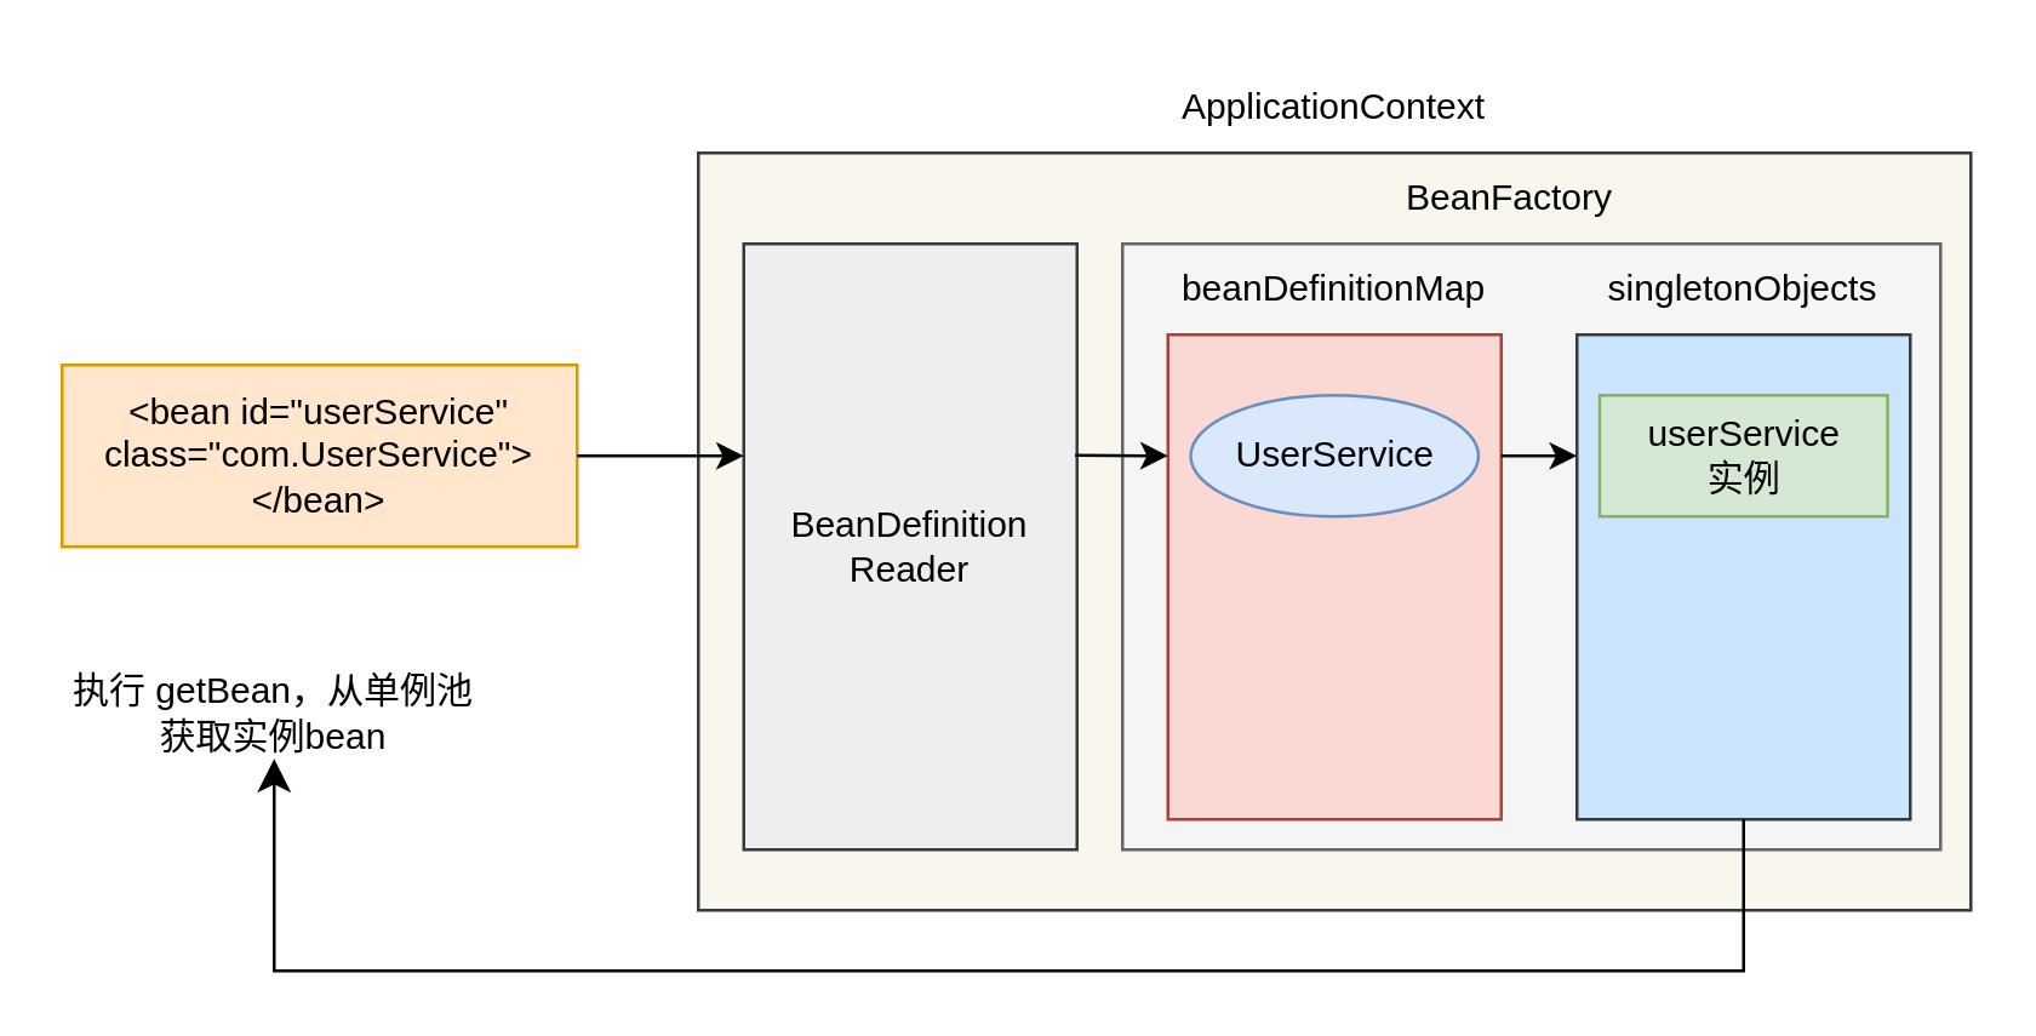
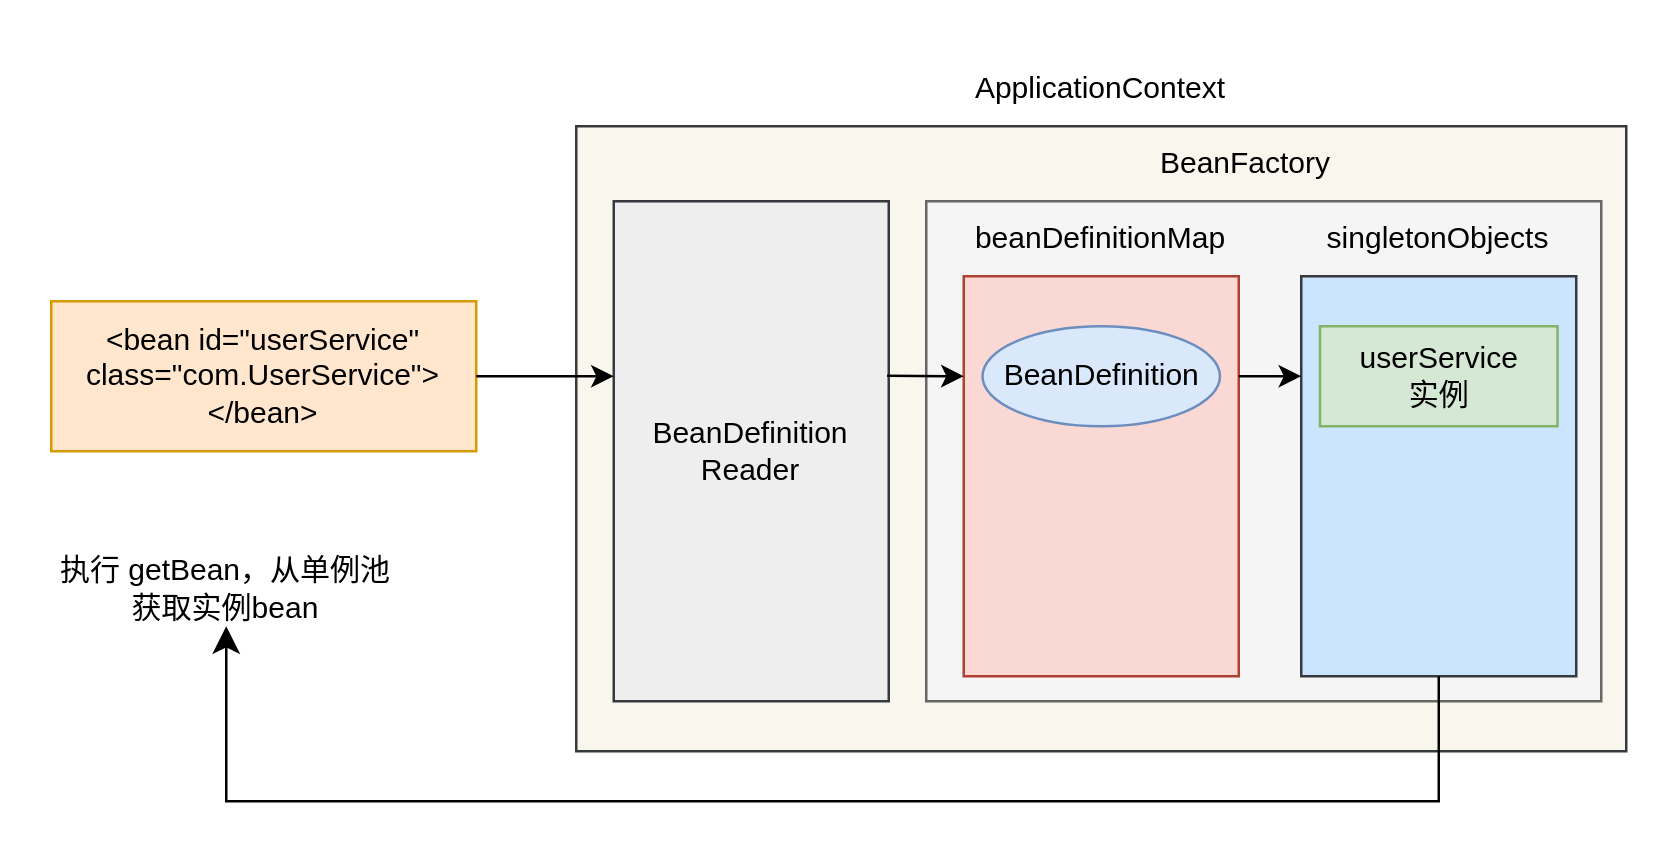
  <mxCell id="0" />
  <mxCell id="1" parent="0" />
  <mxCell id="2" value="&amp;lt;bean id=&quot;userService&quot; class=&quot;com.UserService&quot;&amp;gt;&amp;lt;/bean&amp;gt;" style="rounded=0;whiteSpace=wrap;html=1;fontSize=12;fillColor=#ffe6cc;strokeColor=#d79b00;" parent="1" vertex="1"><mxGeometry x="20" y="120" width="170" height="60" as="geometry" /></mxCell>
  <mxCell id="3" value="" style="rounded=0;whiteSpace=wrap;html=1;fontSize=16;fillColor=#f9f7ed;strokeColor=#36393d;" parent="1" vertex="1"><mxGeometry x="230" y="50" width="420" height="250" as="geometry" /></mxCell>
  <mxCell id="4" value="ApplicationContext" style="text;html=1;strokeColor=none;fillColor=none;align=center;verticalAlign=middle;whiteSpace=wrap;rounded=0;fontSize=12;" parent="1" vertex="1"><mxGeometry x="410" y="20" width="60" height="30" as="geometry" /></mxCell>
  <mxCell id="5" value="BeanDefinition&lt;br style=&quot;font-size: 12px;&quot;&gt;Reader" style="rounded=0;whiteSpace=wrap;html=1;fontSize=12;fillColor=#eeeeee;strokeColor=#36393d;" parent="1" vertex="1"><mxGeometry x="245" y="80" width="110" height="200" as="geometry" /></mxCell>
  <mxCell id="6" value="" style="rounded=0;whiteSpace=wrap;html=1;fontSize=16;fillColor=#f5f5f5;fontColor=#333333;strokeColor=#666666;" parent="1" vertex="1"><mxGeometry x="370" y="80" width="270" height="200" as="geometry" /></mxCell>
  <mxCell id="7" value="" style="rounded=0;whiteSpace=wrap;html=1;fontSize=16;fillColor=#fad9d5;strokeColor=#ae4132;" parent="1" vertex="1"><mxGeometry x="385" y="110" width="110" height="160" as="geometry" /></mxCell>
  <mxCell id="8" value="" style="rounded=0;whiteSpace=wrap;html=1;fontSize=16;fillColor=#cce5ff;strokeColor=#36393d;" parent="1" vertex="1"><mxGeometry x="520" y="110" width="110" height="160" as="geometry" /></mxCell>
  <mxCell id="9" value="beanDefinitionMap" style="text;html=1;strokeColor=none;fillColor=none;align=center;verticalAlign=middle;whiteSpace=wrap;rounded=0;fontSize=12;" parent="1" vertex="1"><mxGeometry x="410" y="80" width="60" height="30" as="geometry" /></mxCell>
  <mxCell id="10" value="singletonObjects" style="text;html=1;strokeColor=none;fillColor=none;align=center;verticalAlign=middle;whiteSpace=wrap;rounded=0;fontSize=12;" parent="1" vertex="1"><mxGeometry x="545" y="80" width="60" height="30" as="geometry" /></mxCell>
  <mxCell id="11" value="" style="endArrow=classic;html=1;rounded=0;fontSize=9;startSize=6;endSize=6;sourcePerimeterSpacing=0;targetPerimeterSpacing=0;curved=1;exitX=1;exitY=0.5;exitDx=0;exitDy=0;" parent="1" source="2" edge="1"><mxGeometry width="50" height="50" relative="1" as="geometry"><mxPoint x="340" y="160" as="sourcePoint" /><mxPoint x="245" y="150" as="targetPoint" /></mxGeometry></mxCell>
  <mxCell id="12" value="" style="endArrow=classic;html=1;rounded=0;fontSize=9;startSize=6;endSize=6;sourcePerimeterSpacing=0;targetPerimeterSpacing=0;curved=1;exitX=0.994;exitY=0.349;exitDx=0;exitDy=0;exitPerimeter=0;entryX=0.994;entryY=0.349;entryDx=0;entryDy=0;entryPerimeter=0;movable=1;resizable=1;rotatable=1;deletable=1;editable=1;connectable=1;" parent="1" source="5" edge="1"><mxGeometry width="50" height="50" relative="1" as="geometry"><mxPoint x="360" y="150" as="sourcePoint" /><mxPoint x="385" y="150" as="targetPoint" /></mxGeometry></mxCell>
  <mxCell id="13" value="" style="endArrow=classic;html=1;rounded=0;fontSize=9;startSize=6;endSize=6;sourcePerimeterSpacing=0;targetPerimeterSpacing=0;curved=1;entryX=0;entryY=0.25;entryDx=0;entryDy=0;exitX=1;exitY=0.25;exitDx=0;exitDy=0;" parent="1" source="7" target="8" edge="1"><mxGeometry width="50" height="50" relative="1" as="geometry"><mxPoint x="390" y="270" as="sourcePoint" /><mxPoint x="440" y="220" as="targetPoint" /></mxGeometry></mxCell>
- <mxCell id="14" value="UserService" style="ellipse;whiteSpace=wrap;html=1;fontSize=12;fillColor=#dae8fc;strokeColor=#6c8ebf;rounded=0;" parent="1" vertex="1"><mxGeometry x="392.5" y="130" width="95" height="40" as="geometry" /></mxCell>
+ <mxCell id="14" value="BeanDefinition" style="ellipse;whiteSpace=wrap;html=1;fontSize=12;fillColor=#dae8fc;strokeColor=#6c8ebf;rounded=0;" parent="1" vertex="1"><mxGeometry x="392.5" y="130" width="95" height="40" as="geometry" /></mxCell>
  <mxCell id="15" value="userService&lt;br style=&quot;font-size: 12px;&quot;&gt;实例" style="whiteSpace=wrap;html=1;fontSize=12;fillColor=#d5e8d4;strokeColor=#82b366;rounded=0;" parent="1" vertex="1"><mxGeometry x="527.5" y="130" width="95" height="40" as="geometry" /></mxCell>
  <mxCell id="16" value="执行 getBean，从单例池获取实例bean" style="text;html=1;strokeColor=none;fillColor=none;align=center;verticalAlign=middle;whiteSpace=wrap;rounded=0;fontSize=12;" parent="1" vertex="1"><mxGeometry x="20" y="220" width="140" height="30" as="geometry" /></mxCell>
  <mxCell id="17" value="" style="edgeStyle=elbowEdgeStyle;elbow=vertical;endArrow=classic;html=1;curved=0;rounded=0;endSize=8;startSize=8;fontSize=9;sourcePerimeterSpacing=0;targetPerimeterSpacing=0;exitX=0.5;exitY=1;exitDx=0;exitDy=0;" parent="1" source="8" target="16" edge="1"><mxGeometry width="50" height="50" relative="1" as="geometry"><mxPoint x="477.5" y="400" as="sourcePoint" /><mxPoint x="527.5" y="350" as="targetPoint" /><Array as="points"><mxPoint x="330" y="320" /></Array></mxGeometry></mxCell>
  <mxCell id="18" value="BeanFactory" style="text;html=1;strokeColor=none;fillColor=none;align=center;verticalAlign=middle;whiteSpace=wrap;rounded=0;fontSize=12;" parent="1" vertex="1"><mxGeometry x="467.5" y="50" width="60" height="30" as="geometry" /></mxCell>
